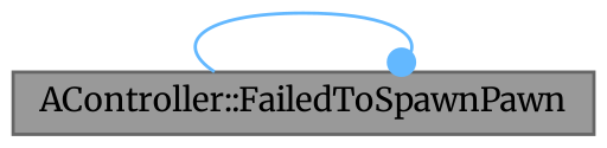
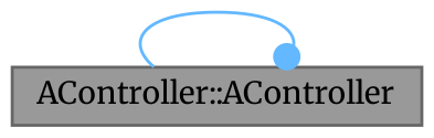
  digraph {
    rankdir=LR
    fontname=Merriweather
-   n1 [color=gray40 fillcolor=grey60 fontcolor=black fontname=Merriweather fontsize=10 height=0.2 label="AController::FailedToSpawnPawn" shape=box style=filled width=0.4]
+   n1 [color=gray40 fillcolor=grey60 fontcolor=black fontname=Merriweather fontsize=10 height=0.2 label="AController::AController" shape=box style=filled width=0.4]
    n1 -> n1 [color=steelblue1 fontname=Merriweather fontsize=10 labelfontname=Helvetica labelfontsize=10 style=solid arrowhead=dot]
  }
